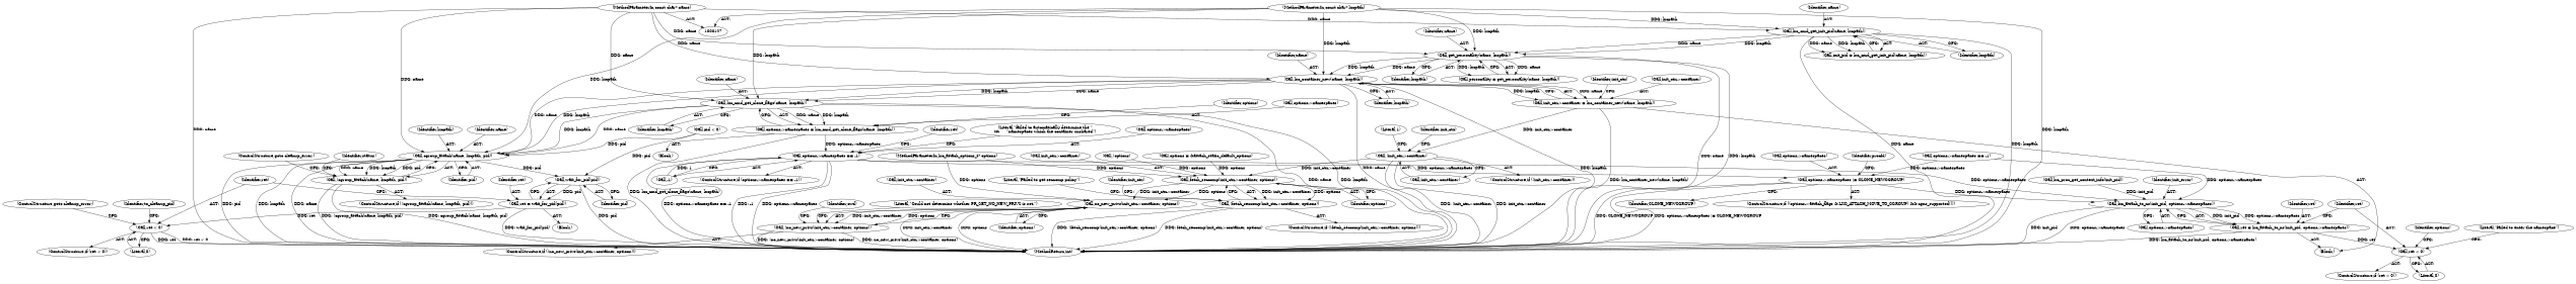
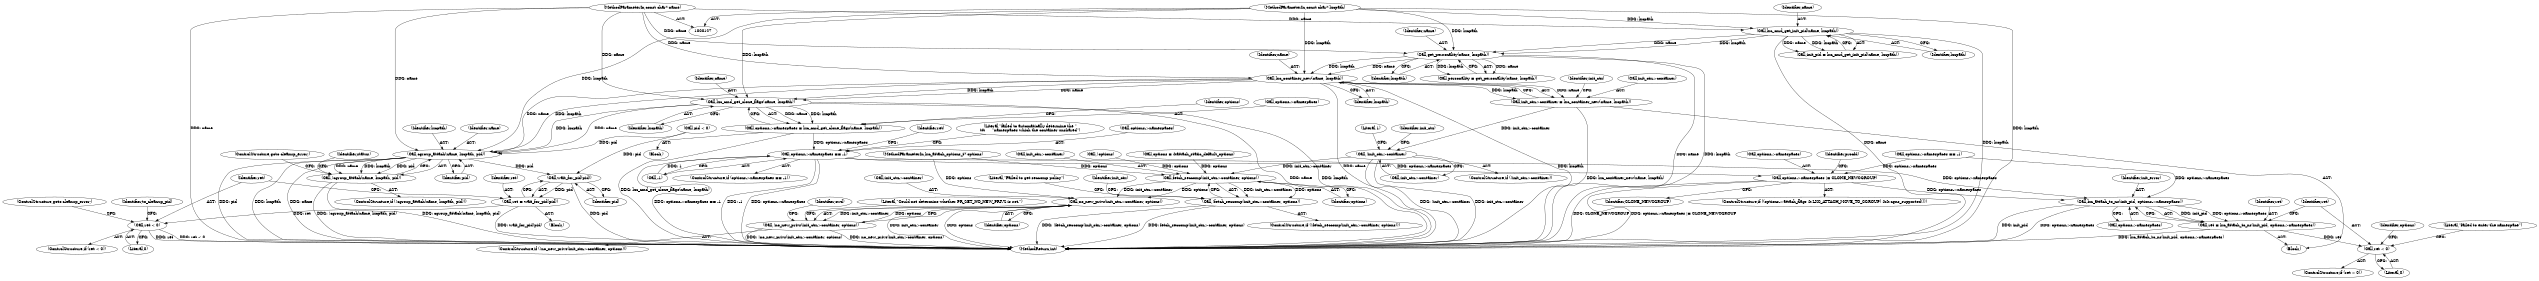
  digraph {
    n1 [label="(Call,lxc_container_new(name, lxcpath))"]
    n2 [label="(Call,init_ctx->container = lxc_container_new(name, lxcpath))"]
    n3 [label="(Call,lxc_cmd_get_clone_flags(name, lxcpath))"]
    n4 [label="(Call,cgroup_attach(name, lxcpath, pid))"]
    n5 [label="(MethodReturn,int)"]
    n6 [label="(Identifier,lxcpath)"]
    n7 [label="(Call,!init_ctx->container)"]
    n8 [label="(Block,)"]
    n9 [label="(Call,options->namespaces = lxc_cmd_get_clone_flags(name, lxcpath))"]
    n10 [label="(Identifier,lxcpath)"]
    n11 [label="(Call,!cgroup_attach(name, lxcpath, pid))"]
    n12 [label="(Call,wait_for_pid(pid))"]
    n13 [label="(Identifier,pid)"]
    n14 [label="(Call,get_personality(name, lxcpath))"]
    n15 [label="(Identifier,lxcpath)"]
    n16 [label="(Call,personality = get_personality(name, lxcpath))"]
    n17 [label="(Call,lxc_cmd_get_init_pid(name, lxcpath))"]
    n18 [label="(Call,init_pid = lxc_cmd_get_init_pid(name, lxcpath))"]
    n19 [label="(Identifier,lxcpath)"]
    n20 [label="(MethodParameterIn,const char* name)"]
    1000127
    n22 [label="(MethodParameterIn,const char* lxcpath)"]
    n23 [label="(Call,fetch_seccomp(init_ctx->container, options))"]
    n24 [label="(ControlStructure,if (!init_ctx->container))"]
    n25 [label="(Call,init_ctx->container)"]
    n26 [label="(Call,!fetch_seccomp(init_ctx->container, options))"]
    n27 [label="(Call,no_new_privs(init_ctx->container, options))"]
    n28 [label="(Identifier,options)"]
    n29 [label="(ControlStructure,if (!fetch_seccomp(init_ctx->container, options)))"]
    n30 [label="(Call,!no_new_privs(init_ctx->container, options))"]
    n31 [label="(Identifier,options)"]
    n32 [label="(ControlStructure,if (!no_new_privs(init_ctx->container, options)))"]
    n33 [label="(Call,options->namespaces == -1)"]
    n34 [label="(Block,)"]
    n35 [label="(Call,options->namespaces |= CLONE_NEWCGROUP)"]
    n36 [label="(Call,lxc_attach_to_ns(init_pid, options->namespaces))"]
    n37 [label="(ControlStructure,if (options->namespaces == -1))"]
    n38 [label="(Call,-1)"]
    n39 [label="(Identifier,CLONE_NEWCGROUP)"]
    n40 [label="(ControlStructure,if ((options->attach_flags & LXC_ATTACH_MOVE_TO_CGROUP) && cgns_supported()))"]
    n41 [label="(Call,ret = lxc_attach_to_ns(init_pid, options->namespaces))"]
    n42 [label="(Call,options->namespaces)"]
    n43 [label="(Call,ret < 0)"]
    n44 [label="(ControlStructure,if (ret < 0))"]
    n45 [label="(Literal,0)"]
    n46 [label="(ControlStructure,if (!cgroup_attach(name, lxcpath, pid)))"]
    n47 [label="(Call,ret = wait_for_pid(pid))"]
    n48 [label="(Identifier,pid)"]
    n49 [label="(Call,ret < 0)"]
    n50 [label="(Block,)"]
    n51 [label="(Literal,0)"]
    n52 [label="(ControlStructure,if (ret < 0))"]
    n53 [label="(Identifier,cwd)"]
    n54 [label="(Literal,\"Failed to get seccomp policy\")"]
    n55 [label="(Call,init_ctx->container)"]
    n56 [label="(Identifier,init_ctx)"]
    n57 [label="(Literal,\"failed to automatically determine the \"\n\t\t\t      \"namespaces which the container unshared\")"]
    n58 [label="(Identifier,ret)"]
    n59 [label="(Literal,\"failed to enter the namespace\")"]
    n60 [label="(Identifier,options)"]
    n61 [label="(Identifier,init_ctx)"]
    n62 [label="(Literal,\"Could not determine whether PR_SET_NO_NEW_PRIVS is set.\")"]
    n63 [label="(Call,pid < 0)"]
    n64 [label="(MethodParameterIn,lxc_attach_options_t* options)"]
    n65 [label="(Call,init_ctx->container)"]
    n66 [label="(Call,init_ctx->container)"]
    n67 [label="(Call,options->namespaces)"]
    n68 [label="(Call,options->namespaces == -1)"]
-   n69 [label="(Call,lxc_proc_get_context_info(init_pid))"]
    n70 [label="(Identifier,ret)"]
    n71 [label="(Call,options->namespaces)"]
    n72 [label="(Identifier,options)"]
    n73 [label="(Identifier,lxcpath)"]
    n74 [label="(Identifier,name)"]
    n75 [label="(ControlStructure,goto cleanup_error;)"]
    n76 [label="(Identifier,name)"]
    n77 [label="(Identifier,ret)"]
    n78 [label="(Identifier,procfd)"]
    n79 [label="(Call,!options)"]
    n80 [label="(Identifier,ret)"]
    n81 [label="(Identifier,status)"]
    n82 [label="(Identifier,ret)"]
    n83 [label="(Call,options = &attach_static_default_options)"]
    n84 [label="(Identifier,name)"]
    n85 [label="(Call,options->namespaces)"]
    n86 [label="(Identifier,name)"]
    n87 [label="(Identifier,to_cleanup_pid)"]
    n88 [label="(ControlStructure,goto cleanup_error;)"]
    n89 [label="(Literal,1)"]
    n90 [label="(Identifier,name)"]
    n91 [label="(Identifier,init_ctx)"]
    n92 [label="(Identifier,init_error)"]
    n1 -> n2 [label="AST: "]
    n1 -> n2 [label="DDG: name"]
    n1 -> n2 [label="DDG: lxcpath"]
    n1 -> n3 [label="DDG: name"]
    n1 -> n3 [label="DDG: lxcpath"]
    n1 -> n4 [label="DDG: name"]
    n1 -> n4 [label="DDG: lxcpath"]
    n1 -> n5 [label="DDG: name"]
    n1 -> n5 [label="DDG: lxcpath"]
    n1 -> n6 [label="CFG: "]
    n2 -> n1 [label="CFG: "]
    n2 -> n5 [label="DDG: lxc_container_new(name, lxcpath)"]
    n2 -> n7 [label="DDG: init_ctx->container"]
    n2 -> n8 [label="AST: "]
    n3 -> n4 [label="DDG: name"]
    n3 -> n4 [label="DDG: lxcpath"]
    n3 -> n5 [label="DDG: name"]
    n3 -> n5 [label="DDG: lxcpath"]
    n3 -> n9 [label="AST: "]
    n3 -> n9 [label="DDG: name"]
    n3 -> n9 [label="DDG: lxcpath"]
    n3 -> n10 [label="CFG: "]
    n4 -> n5 [label="DDG: pid"]
    n4 -> n5 [label="DDG: lxcpath"]
    n4 -> n5 [label="DDG: name"]
    n4 -> n11 [label="AST: "]
    n4 -> n11 [label="DDG: name"]
    n4 -> n11 [label="DDG: lxcpath"]
    n4 -> n11 [label="DDG: pid"]
    n4 -> n12 [label="DDG: pid"]
    n4 -> n13 [label="CFG: "]
    n6 -> n1 [label="AST: "]
    n7 -> n5 [label="DDG: !init_ctx->container"]
    n7 -> n5 [label="DDG: init_ctx->container"]
    n7 -> n23 [label="DDG: init_ctx->container"]
    n7 -> n24 [label="AST: "]
    n7 -> n25 [label="CFG: "]
    n9 -> n3 [label="CFG: "]
    n9 -> n5 [label="DDG: lxc_cmd_get_clone_flags(name, lxcpath)"]
    n9 -> n33 [label="DDG: options->namespaces"]
    n9 -> n34 [label="AST: "]
    n10 -> n3 [label="AST: "]
    n11 -> n4 [label="CFG: "]
    n11 -> n5 [label="DDG: !cgroup_attach(name, lxcpath, pid)"]
    n11 -> n5 [label="DDG: cgroup_attach(name, lxcpath, pid)"]
    n11 -> n46 [label="AST: "]
    n12 -> n5 [label="DDG: pid"]
    n12 -> n47 [label="AST: "]
    n12 -> n47 [label="DDG: pid"]
    n12 -> n48 [label="CFG: "]
    n13 -> n4 [label="AST: "]
    n14 -> n1 [label="DDG: name"]
    n14 -> n1 [label="DDG: lxcpath"]
    n14 -> n5 [label="DDG: name"]
    n14 -> n5 [label="DDG: lxcpath"]
    n14 -> n15 [label="CFG: "]
    n14 -> n16 [label="AST: "]
    n14 -> n16 [label="DDG: name"]
    n14 -> n16 [label="DDG: lxcpath"]
    n15 -> n14 [label="AST: "]
    n16 -> n14 [label="CFG: "]
    n17 -> n5 [label="DDG: name"]
    n17 -> n5 [label="DDG: lxcpath"]
    n17 -> n14 [label="DDG: name"]
    n17 -> n14 [label="DDG: lxcpath"]
    n17 -> n18 [label="AST: "]
    n17 -> n18 [label="DDG: name"]
    n17 -> n18 [label="DDG: lxcpath"]
    n17 -> n19 [label="CFG: "]
    n18 -> n17 [label="CFG: "]
    n19 -> n17 [label="AST: "]
    n20 -> n1 [label="DDG: name"]
    n20 -> n3 [label="DDG: name"]
    n20 -> n4 [label="DDG: name"]
    n20 -> n5 [label="DDG: name"]
    n20 -> n14 [label="DDG: name"]
    n20 -> n17 [label="DDG: name"]
    n20 -> 1000127 [label="AST: "]
    n22 -> n1 [label="DDG: lxcpath"]
    n22 -> n3 [label="DDG: lxcpath"]
    n22 -> n4 [label="DDG: lxcpath"]
    n22 -> n5 [label="DDG: lxcpath"]
    n22 -> n14 [label="DDG: lxcpath"]
    n22 -> n17 [label="DDG: lxcpath"]
    n22 -> 1000127 [label="AST: "]
    n23 -> n26 [label="AST: "]
    n23 -> n26 [label="DDG: init_ctx->container"]
    n23 -> n26 [label="DDG: options"]
    n23 -> n27 [label="DDG: init_ctx->container"]
    n23 -> n27 [label="DDG: options"]
    n23 -> n28 [label="CFG: "]
    n25 -> n7 [label="AST: "]
    n26 -> n5 [label="DDG: !fetch_seccomp(init_ctx->container, options)"]
    n26 -> n5 [label="DDG: fetch_seccomp(init_ctx->container, options)"]
    n26 -> n23 [label="CFG: "]
    n26 -> n29 [label="AST: "]
    n27 -> n5 [label="DDG: init_ctx->container"]
    n27 -> n5 [label="DDG: options"]
    n27 -> n30 [label="AST: "]
    n27 -> n30 [label="DDG: init_ctx->container"]
    n27 -> n30 [label="DDG: options"]
    n27 -> n31 [label="CFG: "]
    n28 -> n23 [label="AST: "]
    n30 -> n5 [label="DDG: no_new_privs(init_ctx->container, options)"]
    n30 -> n5 [label="DDG: !no_new_privs(init_ctx->container, options)"]
    n30 -> n27 [label="CFG: "]
    n30 -> n32 [label="AST: "]
    n31 -> n27 [label="AST: "]
    n33 -> n5 [label="DDG: -1"]
    n33 -> n5 [label="DDG: options->namespaces"]
    n33 -> n5 [label="DDG: options->namespaces == -1"]
    n33 -> n35 [label="DDG: options->namespaces"]
    n33 -> n36 [label="DDG: options->namespaces"]
    n33 -> n37 [label="AST: "]
    n33 -> n38 [label="CFG: "]
    n35 -> n5 [label="DDG: options->namespaces |= CLONE_NEWCGROUP"]
    n35 -> n5 [label="DDG: CLONE_NEWCGROUP"]
    n35 -> n36 [label="DDG: options->namespaces"]
    n35 -> n39 [label="CFG: "]
    n35 -> n40 [label="AST: "]
    n36 -> n5 [label="DDG: options->namespaces"]
    n36 -> n5 [label="DDG: init_pid"]
    n36 -> n41 [label="AST: "]
    n36 -> n41 [label="DDG: init_pid"]
    n36 -> n41 [label="DDG: options->namespaces"]
    n36 -> n42 [label="CFG: "]
    n38 -> n33 [label="AST: "]
    n38 -> n33 [label="DDG: 1"]
    n41 -> n5 [label="DDG: lxc_attach_to_ns(init_pid, options->namespaces)"]
    n41 -> n8 [label="AST: "]
    n41 -> n36 [label="CFG: "]
    n41 -> n43 [label="DDG: ret"]
    n42 -> n36 [label="AST: "]
    n43 -> n44 [label="AST: "]
    n43 -> n45 [label="CFG: "]
    n45 -> n43 [label="AST: "]
    n47 -> n5 [label="DDG: wait_for_pid(pid)"]
    n47 -> n12 [label="CFG: "]
    n47 -> n49 [label="DDG: ret"]
    n47 -> n50 [label="AST: "]
    n48 -> n12 [label="AST: "]
    n49 -> n5 [label="DDG: ret"]
    n49 -> n5 [label="DDG: ret < 0"]
    n49 -> n51 [label="CFG: "]
    n49 -> n52 [label="AST: "]
    n51 -> n49 [label="AST: "]
    n53 -> n30 [label="CFG: "]
    n54 -> n26 [label="CFG: "]
    n55 -> n2 [label="AST: "]
    n56 -> n2 [label="CFG: "]
    n57 -> n33 [label="CFG: "]
    n58 -> n47 [label="AST: "]
    n59 -> n43 [label="CFG: "]
    n60 -> n9 [label="CFG: "]
    n61 -> n7 [label="CFG: "]
    n62 -> n30 [label="CFG: "]
    n63 -> n4 [label="DDG: pid"]
    n63 -> n12 [label="DDG: pid"]
    n64 -> n23 [label="DDG: options"]
    n64 -> n27 [label="DDG: options"]
    n65 -> n27 [label="AST: "]
    n66 -> n23 [label="AST: "]
    n67 -> n9 [label="AST: "]
    n68 -> n35 [label="DDG: options->namespaces"]
    n68 -> n36 [label="DDG: options->namespaces"]
-   n69 -> n36 [label="DDG: init_pid"]
    n70 -> n41 [label="AST: "]
    n71 -> n33 [label="AST: "]
    n72 -> n43 [label="CFG: "]
    n73 -> n4 [label="AST: "]
    n74 -> n3 [label="AST: "]
    n75 -> n11 [label="CFG: "]
    n76 -> n17 [label="AST: "]
    n77 -> n41 [label="CFG: "]
    n77 -> n43 [label="AST: "]
    n78 -> n35 [label="CFG: "]
    n79 -> n23 [label="DDG: options"]
    n80 -> n47 [label="CFG: "]
    n80 -> n49 [label="AST: "]
    n81 -> n11 [label="CFG: "]
    n82 -> n33 [label="CFG: "]
    n83 -> n23 [label="DDG: options"]
    n84 -> n4 [label="AST: "]
    n85 -> n35 [label="AST: "]
    n86 -> n14 [label="AST: "]
    n87 -> n49 [label="CFG: "]
    n88 -> n49 [label="CFG: "]
    n89 -> n7 [label="CFG: "]
    n90 -> n1 [label="AST: "]
    n91 -> n26 [label="CFG: "]
    n92 -> n36 [label="AST: "]
  }
